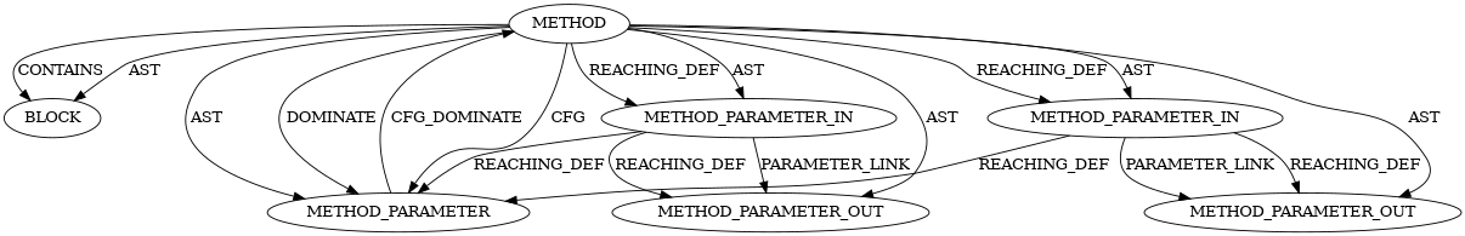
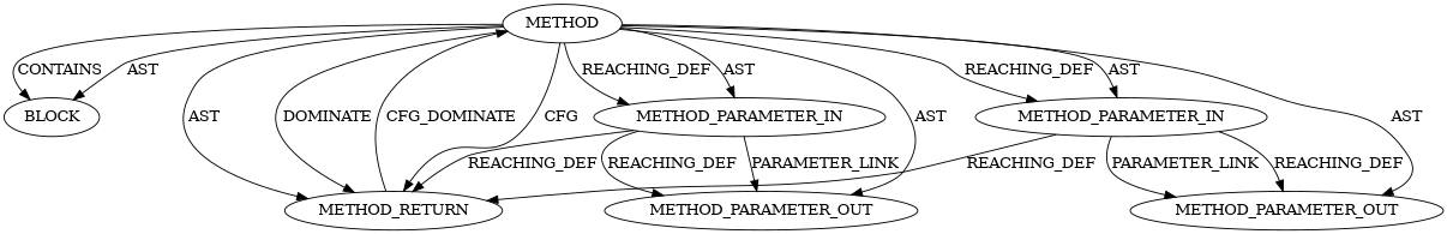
  digraph {
    node [CODE="<empty>" ORDER=1 TYPE_FULL_NAME=ANY EVALUATION_STRATEGY=BY_VALUE IS_VARIADIC=false]
    n1 [ARGUMENT_INDEX=1 label=BLOCK EVALUATION_STRATEGY="" IS_VARIADIC=""]
-   n2 [CODE=RET ORDER=2 label=METHOD_PARAMETER IS_VARIADIC=""]
+   n2 [CODE=RET ORDER=2 label=METHOD_RETURN IS_VARIADIC=""]
    n3 [AST_PARENT_FULL_NAME="<global>" AST_PARENT_TYPE=NAMESPACE_BLOCK FILENAME="<empty>" FULL_NAME=BIO_set_mem_eof_return IS_EXTERNAL=true NAME=BIO_set_mem_eof_return ORDER=0 label=METHOD TYPE_FULL_NAME="" EVALUATION_STRATEGY="" IS_VARIADIC=""]
    n4 [CODE=p1 INDEX=1 NAME=p1 label=METHOD_PARAMETER_IN]
    n5 [CODE=p1 INDEX=1 NAME=p1 label=METHOD_PARAMETER_OUT]
    n6 [CODE=p2 INDEX=2 NAME=p2 ORDER=2 label=METHOD_PARAMETER_OUT]
    n7 [CODE=p2 INDEX=2 NAME=p2 ORDER=2 label=METHOD_PARAMETER_IN]
    n2 -> n3 [label=CFG_DOMINATE]
    n3 -> n1 [label=CONTAINS]
    n3 -> n1 [label=AST]
    n3 -> n2 [label=CFG]
    n3 -> n2 [label=AST]
    n3 -> n2 [label=DOMINATE]
    n3 -> n4 [label=REACHING_DEF]
    n3 -> n4 [label=AST]
    n3 -> n5 [label=AST]
    n3 -> n6 [label=AST]
    n3 -> n7 [label=REACHING_DEF]
    n3 -> n7 [label=AST]
    n4 -> n2 [VARIABLE=p1 label=REACHING_DEF]
    n4 -> n5 [VARIABLE=p1 label=REACHING_DEF]
    n4 -> n5 [label=PARAMETER_LINK]
    n7 -> n2 [VARIABLE=p2 label=REACHING_DEF]
    n7 -> n6 [VARIABLE=p2 label=REACHING_DEF]
    n7 -> n6 [label=PARAMETER_LINK]
  }
